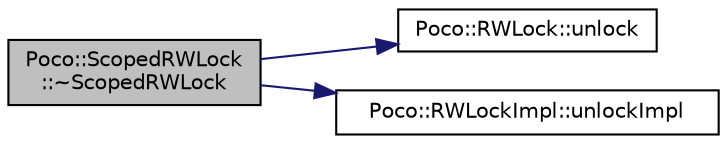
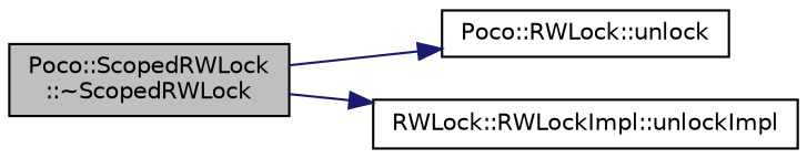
  digraph {
    rankdir=LR
    node [color=black fillcolor=white fontname=Helvetica fontsize=10 shape=record style=filled]
    edge [color=midnightblue fontname=Helvetica fontsize=10 labelfontname=Helvetica labelfontsize=10 style=solid]
    n1 [fillcolor=grey75 fontcolor=black height=0.2 label="Poco::ScopedRWLock\l::~ScopedRWLock" width=0.4]
    n2 [height=0.2 label="Poco::RWLock::unlock" width=0.4]
-   n3 [height=0.2 label="Poco::RWLockImpl::unlockImpl" width=0.4]
+   n3 [height=0.2 label="RWLock::RWLockImpl::unlockImpl" width=0.4]
    n1 -> n2
    n1 -> n3
  }
